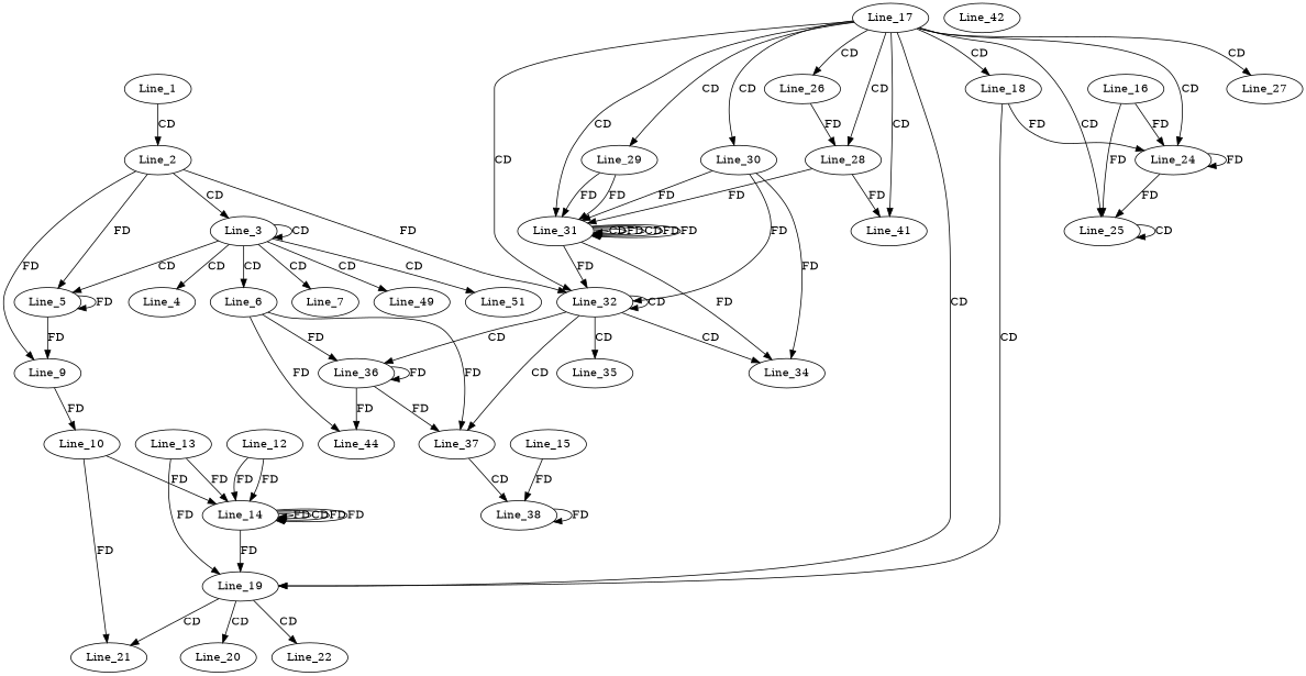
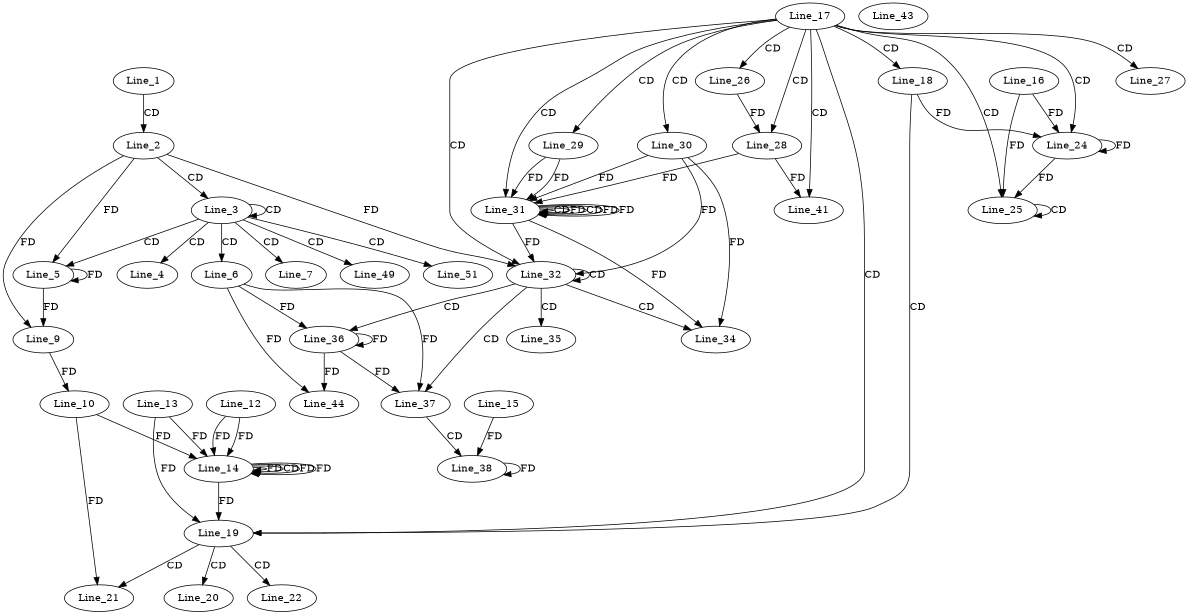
  digraph {
    Line_1
    Line_2
    Line_3
    Line_5
    Line_9
    Line_32
    Line_4
    Line_6
    Line_7
    Line_49
    Line_51
    Line_10
    Line_36
    Line_37
    Line_34
    Line_35
    Line_44
    Line_38
    Line_14
    Line_21
    Line_19
    Line_20
    Line_22
    Line_12
    Line_13
    Line_17
    Line_18
    Line_24
    Line_25
    Line_26
    Line_27
    Line_28
    Line_29
    Line_30
    Line_31
    Line_41
    Line_16
    Line_15
-   Line_43 [label=Line_42]
+   Line_43
    Line_1 -> Line_2 [label=CD]
    Line_2 -> Line_3 [label=CD]
    Line_2 -> Line_5 [label=FD]
    Line_2 -> Line_9 [label=FD]
    Line_2 -> Line_32 [label=FD]
    Line_3 -> Line_3 [label=CD]
    Line_3 -> Line_5 [label=CD]
    Line_3 -> Line_4 [label=CD]
    Line_3 -> Line_6 [label=CD]
    Line_3 -> Line_7 [label=CD]
    Line_3 -> Line_49 [label=CD]
    Line_3 -> Line_51 [label=CD]
    Line_5 -> Line_5 [label=FD]
    Line_5 -> Line_9 [label=FD]
    Line_9 -> Line_10 [label=FD]
    Line_32 -> Line_32 [label=CD]
    Line_32 -> Line_36 [label=CD]
    Line_32 -> Line_37 [label=CD]
    Line_32 -> Line_34 [label=CD]
    Line_32 -> Line_35 [label=CD]
    Line_6 -> Line_36 [label=FD]
    Line_6 -> Line_37 [label=FD]
    Line_6 -> Line_44 [label=FD]
    Line_10 -> Line_14 [label=FD]
    Line_10 -> Line_21 [label=FD]
    Line_36 -> Line_36 [label=FD]
    Line_36 -> Line_37 [label=FD]
    Line_36 -> Line_44 [label=FD]
    Line_37 -> Line_38 [label=CD]
    Line_38 -> Line_38 [label=FD]
    Line_14 -> Line_14 [label=FD]
    Line_14 -> Line_14 [label=CD]
    Line_14 -> Line_14 [label=FD]
    Line_14 -> Line_14 [label=FD]
    Line_14 -> Line_19 [label=FD]
    Line_19 -> Line_21 [label=CD]
    Line_19 -> Line_20 [label=CD]
    Line_19 -> Line_22 [label=CD]
    Line_12 -> Line_14 [label=FD]
    Line_12 -> Line_14 [label=FD]
    Line_13 -> Line_14 [label=FD]
    Line_13 -> Line_19 [label=FD]
    Line_17 -> Line_32 [label=CD]
    Line_17 -> Line_19 [label=CD]
    Line_17 -> Line_18 [label=CD]
    Line_17 -> Line_24 [label=CD]
    Line_17 -> Line_25 [label=CD]
    Line_17 -> Line_26 [label=CD]
    Line_17 -> Line_27 [label=CD]
    Line_17 -> Line_28 [label=CD]
    Line_17 -> Line_29 [label=CD]
    Line_17 -> Line_30 [label=CD]
    Line_17 -> Line_31 [label=CD]
    Line_17 -> Line_41 [label=CD]
    Line_18 -> Line_19 [label=CD]
    Line_18 -> Line_24 [label=FD]
    Line_24 -> Line_24 [label=FD]
    Line_24 -> Line_25 [label=FD]
    Line_25 -> Line_25 [label=CD]
    Line_26 -> Line_28 [label=FD]
    Line_28 -> Line_31 [label=FD]
    Line_28 -> Line_41 [label=FD]
    Line_29 -> Line_31 [label=FD]
    Line_29 -> Line_31 [label=FD]
    Line_30 -> Line_32 [label=FD]
    Line_30 -> Line_34 [label=FD]
    Line_30 -> Line_31 [label=FD]
    Line_31 -> Line_32 [label=FD]
    Line_31 -> Line_34 [label=FD]
    Line_31 -> Line_31 [label=CD]
    Line_31 -> Line_31 [label=FD]
    Line_31 -> Line_31 [label=CD]
    Line_31 -> Line_31 [label=FD]
    Line_31 -> Line_31 [label=FD]
    Line_16 -> Line_24 [label=FD]
    Line_16 -> Line_25 [label=FD]
    Line_15 -> Line_38 [label=FD]
  }
